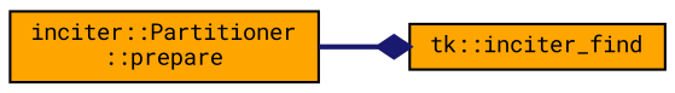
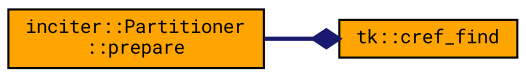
  digraph {
    rankdir=LR
    fontname="Roboto Mono"
    node [color=black fillcolor=orange fontname="Roboto Mono" fontsize=9 shape=record style=filled]
    n1 [fontcolor=black height=0.2 label="inciter::Partitioner\l::prepare" width=0.4]
-   n2 [height=0.2 label="tk::inciter_find" width=0.4]
+   n2 [height=0.2 label="tk::cref_find" width=0.4]
    n1 -> n2 [color=midnightblue fontname="Roboto Mono" fontsize=9 labelfontname="sans-serif" labelfontsize=9 style=bold arrowhead=diamond]
  }
